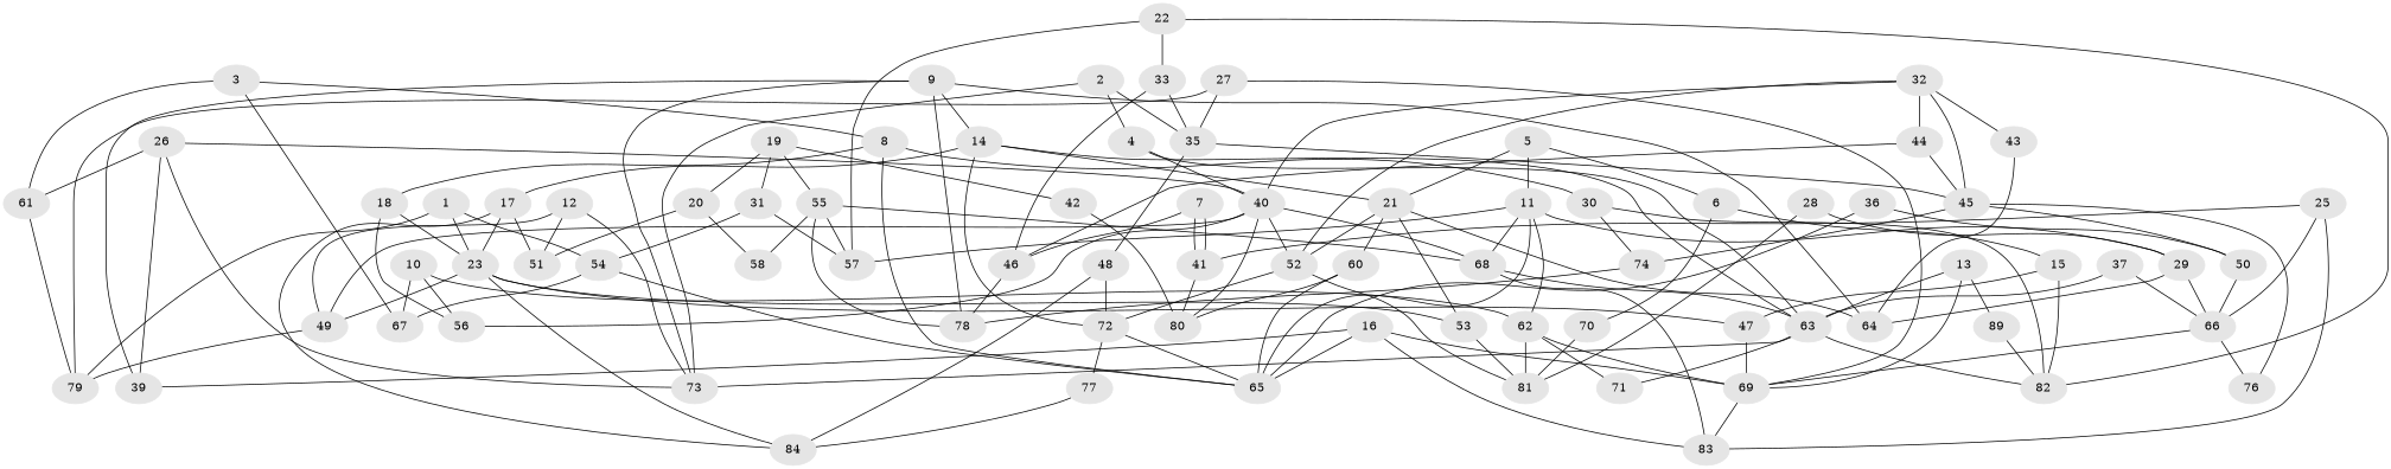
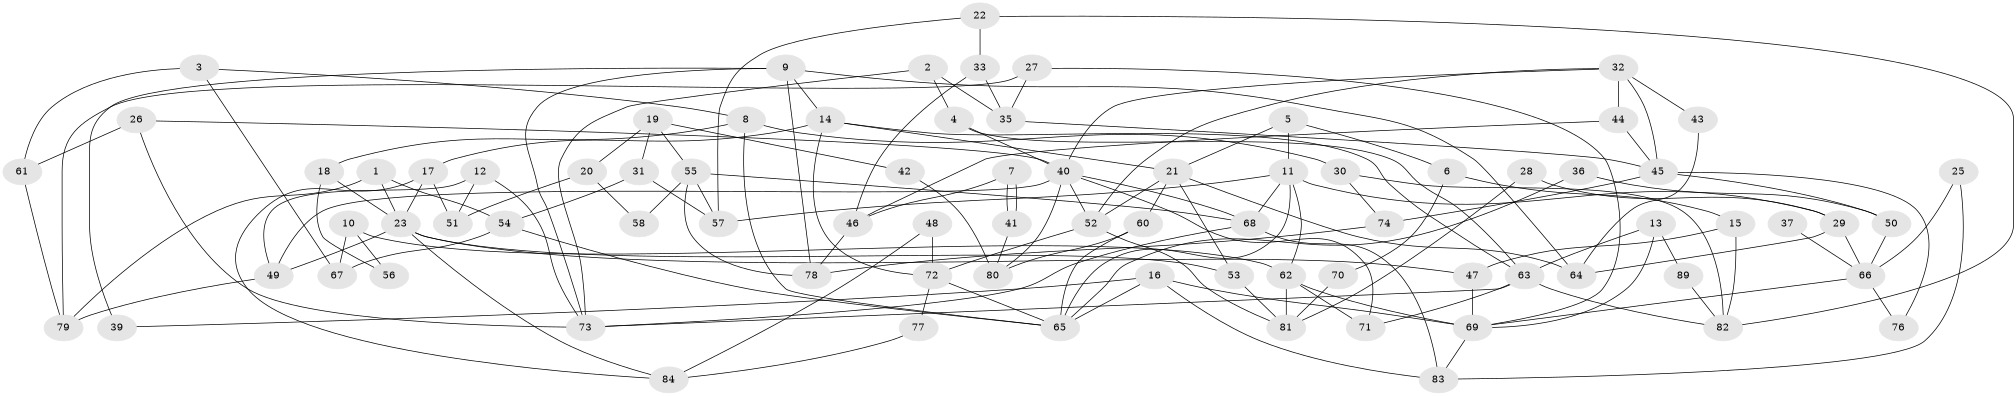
  graph {
    node [color=gray90 style=filled]
    1
    23
    54
    79
    49
    47
    84
    53
    67
    65
    2
    4
    35
    73
    40
    63
    45
    48
    3
    8
    61
    18
    30
    16
    39
    69
    83
    56
    52
    68
    80
    82
    71
    5
    6
    11
    21
    15
    70
    62
    29
    57
    64
    60
    7
    41
    46
    81
    78
    74
    9
    14
    17
    72
    10
    66
    12
    51
    13
    n60 [label=89]
    77
    19
    20
    31
    42
    55
    58
    22
    33
    50
    76
    25
    26
    27
    28
    32
    43
    44
    36
    37
    1 -- 23
    1 -- 54
    1 -- 79
    23 -- 49
    23 -- 47
    23 -- 84
    23 -- 53
    54 -- 67
    54 -- 65
    49 -- 79
    47 -- 69
    53 -- 81
    2 -- 4
    2 -- 35
    2 -- 73
    4 -- 40
    4 -- 63
    35 -- 45
-   35 -- 48
    40 -- 49
-   40 -- 56
+   40 -- 71
    40 -- 52
    40 -- 68
    40 -- 80
    63 -- 73
    63 -- 82
    63 -- 71
    45 -- 74
    45 -- 50
    45 -- 76
    48 -- 84
    48 -- 72
    3 -- 67
    3 -- 8
    3 -- 61
    8 -- 65
    8 -- 18
    8 -- 30
    61 -- 79
    18 -- 23
    18 -- 56
    30 -- 82
    30 -- 74
    16 -- 65
    16 -- 39
    16 -- 69
    16 -- 83
    69 -- 83
    52 -- 81
    52 -- 72
-   68 -- 63
+   68 -- 73
    68 -- 83
    5 -- 6
    5 -- 11
    5 -- 21
    6 -- 15
    6 -- 70
    11 -- 65
    11 -- 68
    11 -- 62
    11 -- 29
    11 -- 57
    21 -- 53
    21 -- 52
    21 -- 64
    21 -- 60
    15 -- 47
    15 -- 82
    70 -- 81
    62 -- 69
    62 -- 71
    62 -- 81
    29 -- 64
    29 -- 66
    60 -- 65
    60 -- 80
    7 -- 41
    7 -- 41
    7 -- 46
    41 -- 80
    46 -- 78
    74 -- 78
    9 -- 73
    9 -- 39
    9 -- 64
    9 -- 78
    9 -- 14
    14 -- 63
    14 -- 21
    14 -- 17
    14 -- 72
    17 -- 23
    17 -- 84
    17 -- 51
    72 -- 65
    72 -- 77
    10 -- 67
    10 -- 56
    10 -- 62
    66 -- 69
    66 -- 76
    12 -- 49
    12 -- 73
    12 -- 51
    13 -- 63
    13 -- 69
    13 -- n60
    n60 -- 82
    77 -- 84
    19 -- 20
    19 -- 31
    19 -- 42
    19 -- 55
    20 -- 51
    20 -- 58
    31 -- 54
    31 -- 57
    42 -- 80
    55 -- 68
    55 -- 57
    55 -- 78
    55 -- 58
    22 -- 82
    22 -- 57
    22 -- 33
    33 -- 35
    33 -- 46
    50 -- 66
    25 -- 83
-   25 -- 41
    25 -- 66
    26 -- 73
    26 -- 40
    26 -- 61
-   26 -- 39
    27 -- 79
    27 -- 35
    27 -- 69
    28 -- 29
    28 -- 81
    32 -- 40
    32 -- 45
    32 -- 52
    32 -- 43
    32 -- 44
    43 -- 64
    44 -- 45
    44 -- 46
    36 -- 65
    36 -- 50
-   37 -- 63
    37 -- 66
  }
